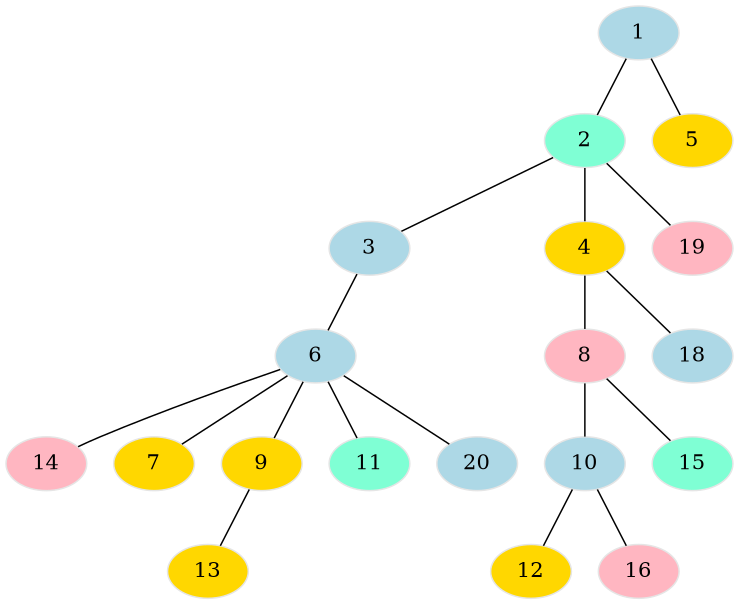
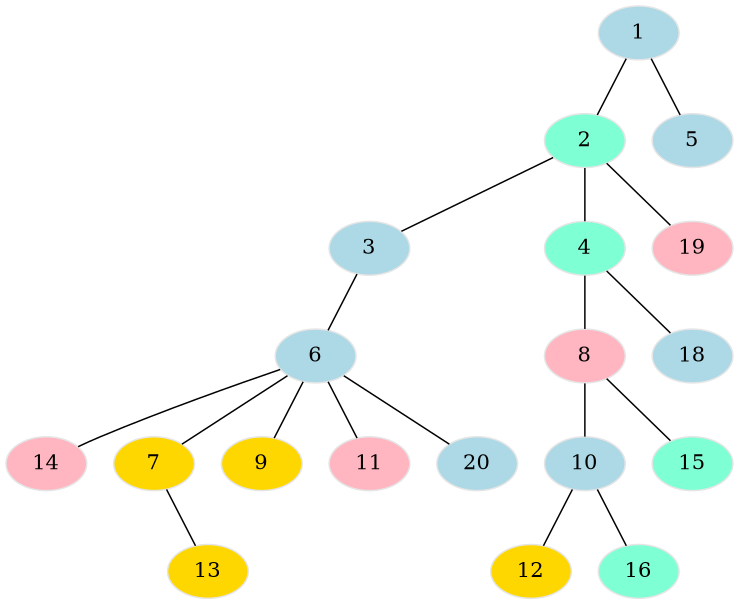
  graph {
    node [color=gray90 fillcolor=lightblue style=filled]
    2 [fillcolor=aquamarine]
    1
-   5 [fillcolor=gold]
+   5
    3
-   4 [fillcolor=gold]
+   4 [fillcolor=aquamarine]
    19 [fillcolor=lightpink]
    6
    8 [fillcolor=lightpink]
    18
    14 [fillcolor=lightpink]
    7 [fillcolor=gold]
    9 [fillcolor=gold]
-   11 [fillcolor=aquamarine]
+   11 [fillcolor=lightpink]
    20
    10
    15 [fillcolor=aquamarine]
    13 [fillcolor=gold]
    12 [fillcolor=gold]
-   16 [fillcolor=lightpink]
+   16 [fillcolor=aquamarine]
    2 -- 3
    2 -- 4
    2 -- 19
    1 -- 2
    1 -- 5
    3 -- 6
    4 -- 8
    4 -- 18
    6 -- 14
    6 -- 7
    6 -- 9
    6 -- 11
    6 -- 20
    8 -- 10
    8 -- 15
-   9 -- 13
+   7 -- 13
    10 -- 12
    10 -- 16
  }
